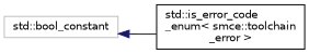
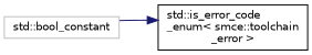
  digraph {
    rankdir=LR
    node [fillcolor=white fontname=Helvetica fontsize=10 shape=record style=filled]
    n1 [color=grey75 height=0.2 label="std::bool_constant" width=0.4]
    n2 [color=black height=0.2 label="std::is_error_code\l_enum\< smce::toolchain\l_error \>" width=0.4]
-   n1 -> n2 [color=midnightblue dir=back fontname=Helvetica fontsize=10 labelfontname=Helvetica labelfontsize=10 style=solid]
+   n2 -> n1 [color=midnightblue dir=back fontname=Helvetica fontsize=10 labelfontname=Helvetica labelfontsize=10 style=solid]
  }
